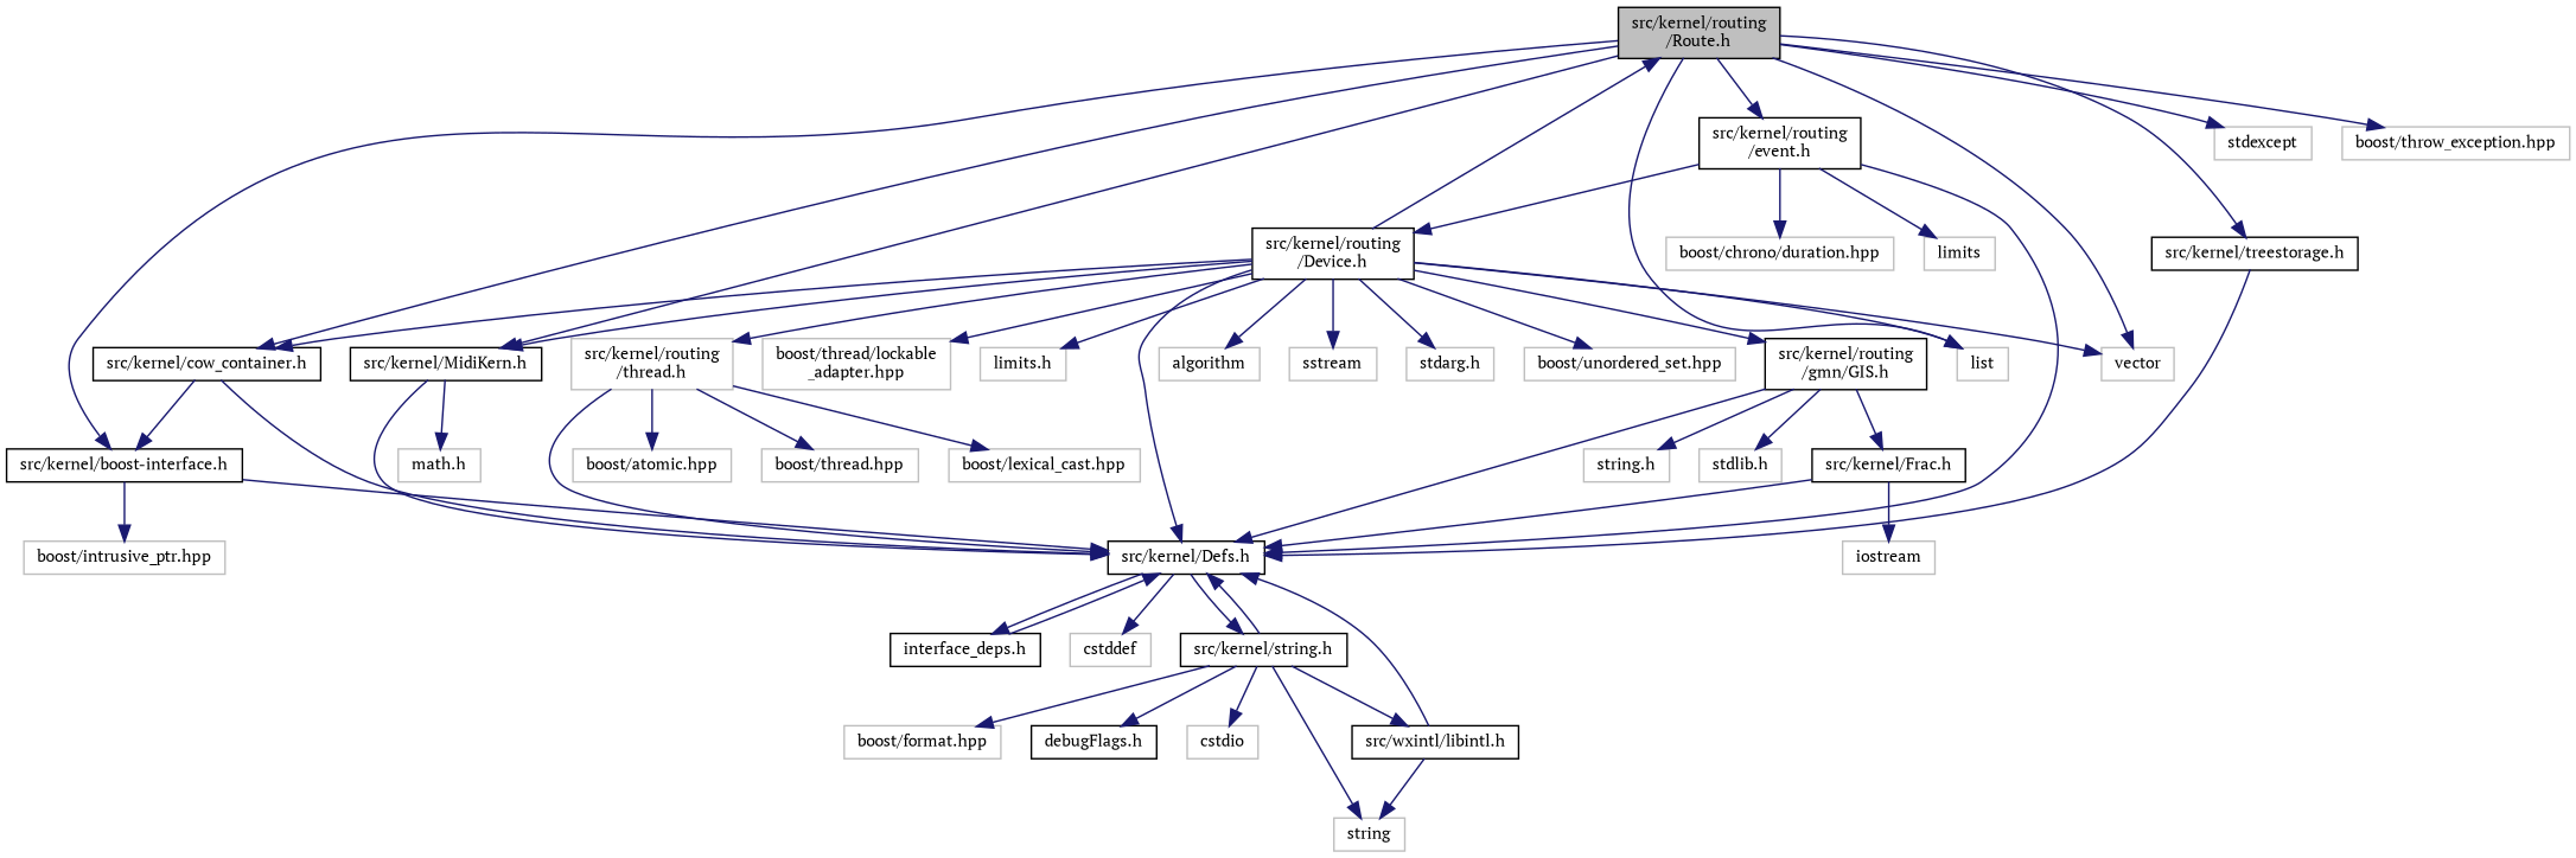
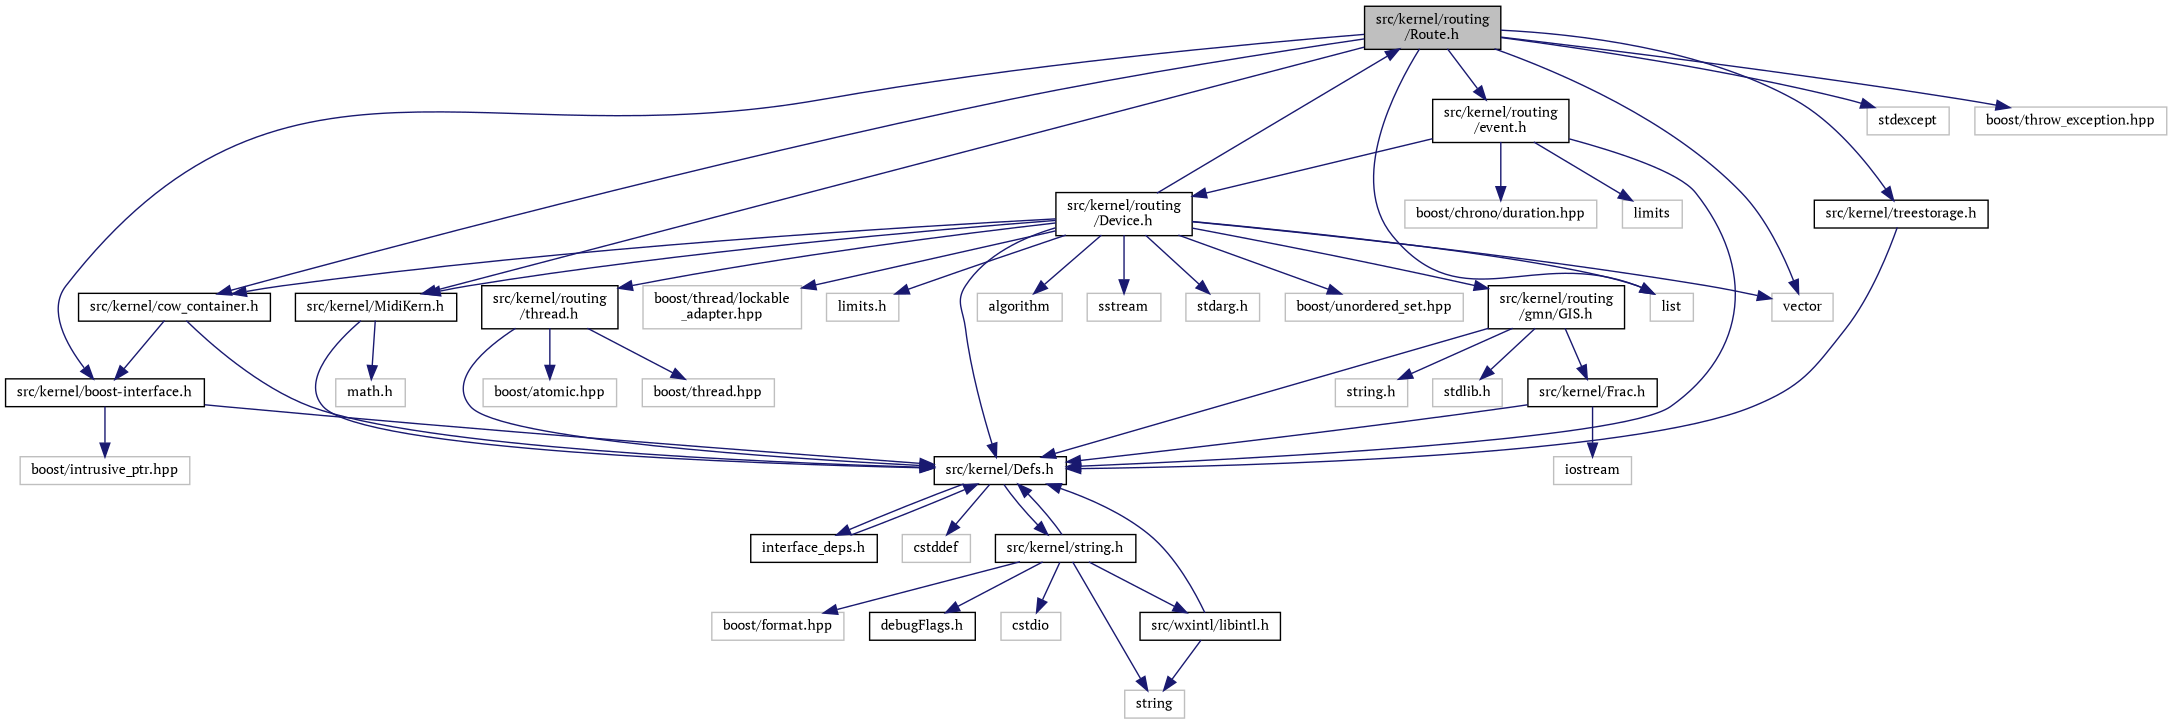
  digraph {
    fontname="PT Serif"
    node [color=grey75 fillcolor=white fontname="PT Serif" fontsize=10 shape=record style=filled]
    edge [color=midnightblue fontname="PT Serif" fontsize=10 labelfontname=Sans labelfontsize=10 style=solid]
    n1 [color=black fillcolor=grey75 fontcolor=black height=0.2 label="src/kernel/routing\l/Route.h" width=0.4]
    n2 [color=black height=0.2 label="src/kernel/cow_container.h" width=0.4]
    n3 [color=black height=0.2 label="src/kernel/boost-interface.h" width=0.4]
    n4 [color=black height=0.2 label="src/kernel/MidiKern.h" width=0.4]
    n5 [color=black height=0.2 label="src/kernel/treestorage.h" width=0.4]
    n6 [height=0.2 label=list width=0.4]
    n7 [height=0.2 label=vector width=0.4]
    n8 [height=0.2 label=stdexcept width=0.4]
    n9 [height=0.2 label="boost/throw_exception.hpp" width=0.4]
    n10 [color=black height=0.2 label="src/kernel/routing\l/event.h" width=0.4]
    n11 [color=black height=0.2 label="src/kernel/Defs.h" width=0.4]
    n12 [color=black height=0.2 label="interface_deps.h" width=0.4]
    n13 [height=0.2 label=cstddef width=0.4]
    n14 [color=black height=0.2 label="src/kernel/string.h" width=0.4]
    n15 [height=0.2 label="boost/intrusive_ptr.hpp" width=0.4]
    n16 [height=0.2 label="math.h" width=0.4]
    n17 [color=black height=0.2 label="src/kernel/routing\l/Device.h" width=0.4]
    n18 [height=0.2 label="boost/chrono/duration.hpp" width=0.4]
    n19 [height=0.2 label=limits width=0.4]
    n20 [color=black height=0.2 label="src/wxintl/libintl.h" width=0.4]
    n21 [height=0.2 label=string width=0.4]
    n22 [height=0.2 label=cstdio width=0.4]
    n23 [height=0.2 label="boost/format.hpp" width=0.4]
    n24 [color=black height=0.2 label="debugFlags.h" width=0.4]
    n25 [height=0.2 label="boost/atomic.hpp" width=0.4]
    n26 [color=black height=0.2 label="src/kernel/routing\l/gmn/GIS.h" width=0.4]
-   n27 [height=0.2 label="src/kernel/routing\l/thread.h" width=0.4]
+   n27 [color=black height=0.2 label="src/kernel/routing\l/thread.h" width=0.4]
    n28 [height=0.2 label="boost/thread/lockable\l_adapter.hpp" width=0.4]
    n29 [height=0.2 label="limits.h" width=0.4]
    n30 [height=0.2 label=algorithm width=0.4]
    n31 [height=0.2 label=sstream width=0.4]
    n32 [height=0.2 label="stdarg.h" width=0.4]
    n33 [height=0.2 label="boost/unordered_set.hpp" width=0.4]
    n34 [color=black height=0.2 label="src/kernel/Frac.h" width=0.4]
    n35 [height=0.2 label="string.h" width=0.4]
    n36 [height=0.2 label="stdlib.h" width=0.4]
    n37 [height=0.2 label="boost/thread.hpp" width=0.4]
-   n38 [height=0.2 label="boost/lexical_cast.hpp" width=0.4]
    n39 [height=0.2 label=iostream width=0.4]
    n1 -> n2
    n1 -> n3
    n1 -> n4
    n1 -> n5
    n1 -> n6
    n1 -> n7
    n1 -> n8
    n1 -> n9
    n1 -> n10
    n2 -> n3
    n2 -> n11
    n3 -> n11
    n3 -> n15
    n4 -> n11
    n4 -> n16
    n5 -> n11
    n10 -> n11
    n10 -> n17
    n10 -> n18
    n10 -> n19
    n11 -> n12
    n11 -> n13
    n11 -> n14
    n12 -> n11
    n14 -> n11
    n14 -> n20
    n14 -> n21
    n14 -> n22
    n14 -> n23
    n14 -> n24
    n17 -> n1
    n17 -> n2
    n17 -> n4
    n17 -> n6
    n17 -> n7
    n17 -> n11
    n17 -> n26
    n17 -> n27
    n17 -> n28
    n17 -> n29
    n17 -> n30
    n17 -> n31
    n17 -> n32
    n17 -> n33
    n20 -> n11
    n20 -> n21
    n26 -> n11
    n26 -> n34
    n26 -> n35
    n26 -> n36
    n27 -> n11
    n27 -> n25
    n27 -> n37
-   n27 -> n38
    n34 -> n11
    n34 -> n39
  }
